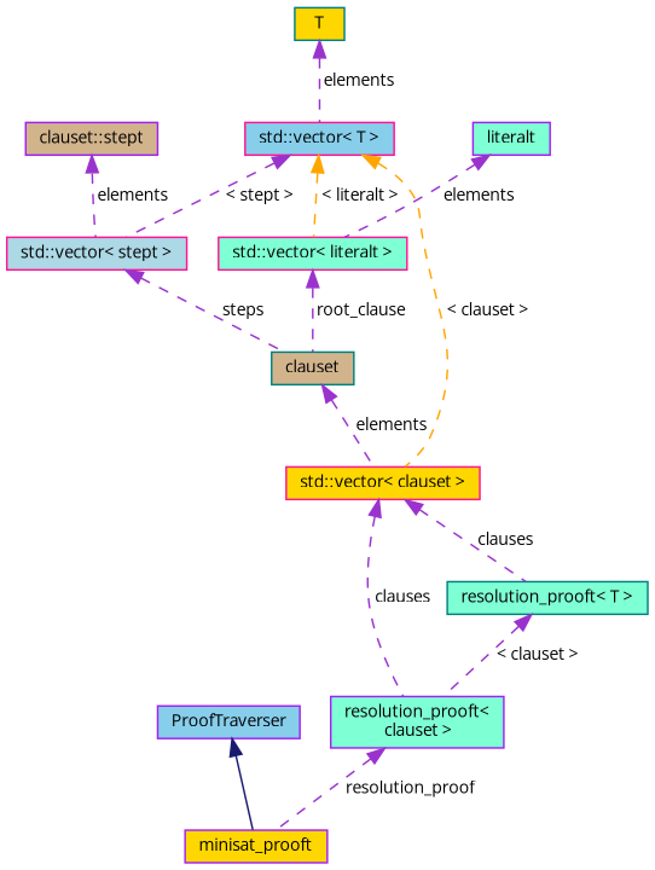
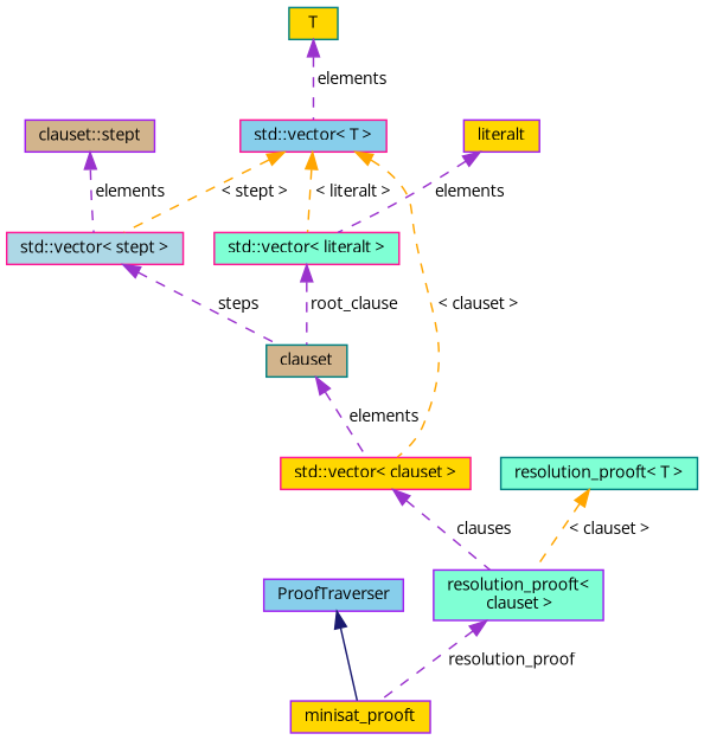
  digraph {
    fontname="Open Sans"
    node [color=purple fillcolor=gold fontname="Open Sans" fontsize=10 shape=record style=filled]
    edge [color=darkorchid3 dir=back fontname="Open Sans" fontsize=10 labelfontname=Helvetica labelfontsize=10 style=dashed]
    n1 [fontcolor=black height=0.2 label=minisat_prooft width=0.4]
    n2 [fillcolor=skyblue height=0.2 label=ProofTraverser width=0.4]
    n3 [fillcolor=aquamarine height=0.2 label="resolution_prooft\<\l clauset \>" width=0.4]
    n4 [color=deeppink height=0.2 label="std::vector\< clauset \>" width=0.4]
    n5 [color=teal fillcolor=aquamarine height=0.2 label="resolution_prooft\< T \>" width=0.4]
    n6 [color=teal fillcolor=tan height=0.2 label=clauset width=0.4]
    n7 [color=deeppink fillcolor=lightblue height=0.2 label="std::vector\< stept \>" width=0.4]
    n8 [fillcolor=tan height=0.2 label="clauset::stept" width=0.4]
    n9 [color=deeppink fillcolor=skyblue height=0.2 label="std::vector\< T \>" width=0.4]
    n10 [color=deeppink fillcolor=aquamarine height=0.2 label="std::vector\< literalt \>" width=0.4]
    n11 [color=teal height=0.2 label=T width=0.4]
-   n12 [fillcolor=aquamarine height=0.2 label=literalt width=0.4]
+   n12 [height=0.2 label=literalt width=0.4]
    n2 -> n1 [color=midnightblue style=solid]
    n3 -> n1 [label=" resolution_proof"]
    n4 -> n3 [label=" clauses"]
-   n4 -> n5 [label=" clauses"]
-   n5 -> n3 [label=" \< clauset \>"]
+   n5 -> n3 [color=orange label=" \< clauset \>"]
    n6 -> n4 [label=" elements"]
    n7 -> n6 [label=" steps"]
    n8 -> n7 [label=" elements"]
    n9 -> n4 [color=orange label=" \< clauset \>"]
-   n9 -> n7 [label=" \< stept \>"]
+   n9 -> n7 [color=orange label=" \< stept \>"]
    n9 -> n10 [color=orange label=" \< literalt \>"]
    n10 -> n6 [label=" root_clause"]
    n11 -> n9 [label=" elements"]
    n12 -> n10 [label=" elements"]
  }
